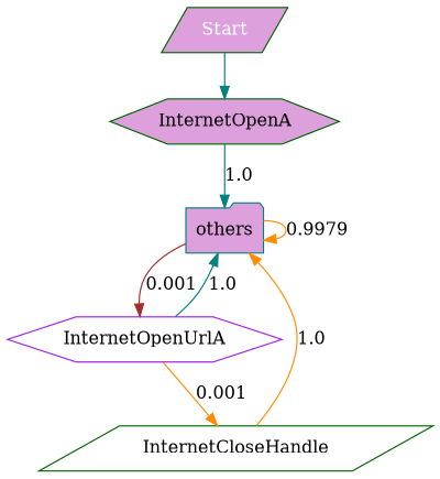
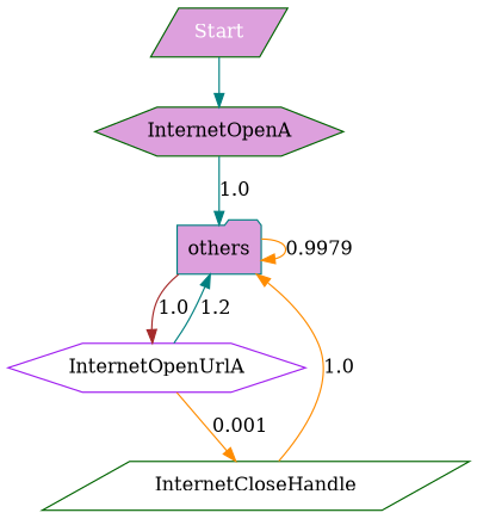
  digraph {
    node [color=darkgreen fillcolor=plum shape=hexagon style=filled]
    edge [color=teal]
    n1 [label=InternetOpenA]
    n2 [color=teal label=others shape=folder]
    n3 [color=purple fillcolor=white label=InternetOpenUrlA]
    n4 [fillcolor=white label=InternetCloseHandle shape=parallelogram]
    Start [fontcolor=white shape=parallelogram]
    n1 -> n2 [label=1.0]
    n2 -> n2 [color=darkorange label=0.9979]
-   n2 -> n3 [color=brown label=0.001]
-   n3 -> n2 [label=1.0]
+   n2 -> n3 [color=brown label=1.0]
+   n3 -> n2 [label=1.2]
    n3 -> n4 [color=darkorange label=0.001]
    n4 -> n2 [color=darkorange label=1.0]
    Start -> n1
  }
